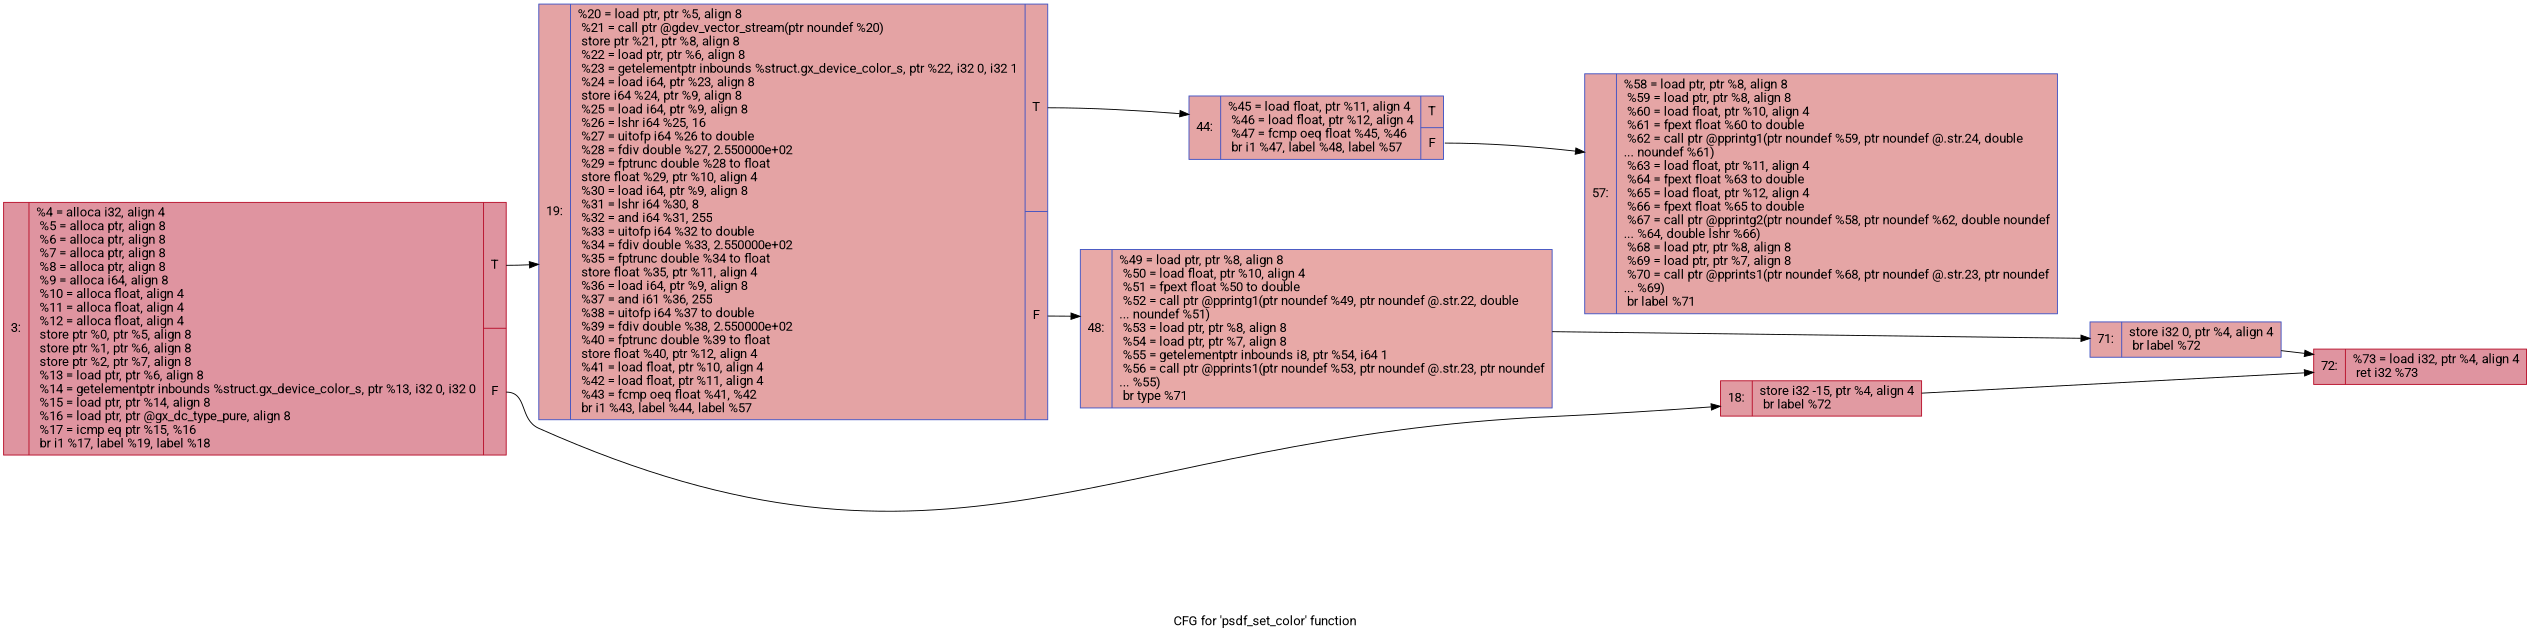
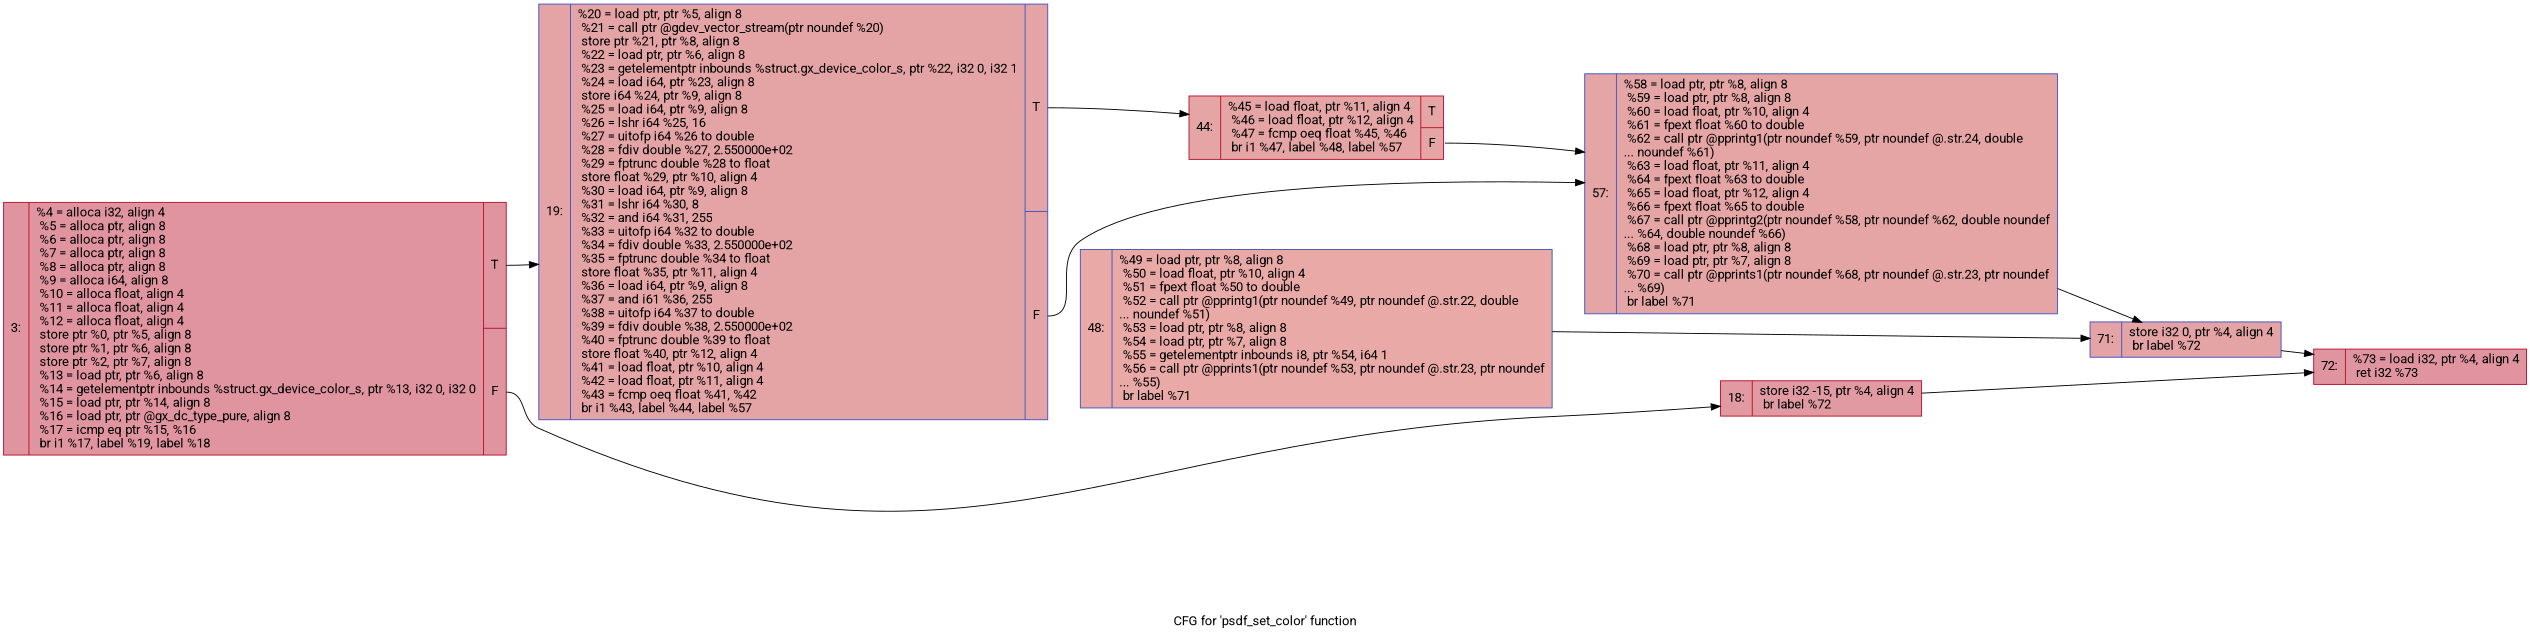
  digraph {
    fontname=Roboto
    label="CFG for 'psdf_set_color' function"
    rankdir=LR
    node [color="#3d50c3ff" fillcolor="#b70d2870" fontname=Roboto shape=record style=filled]
    edge [fontname=Roboto]
    n1 [color="#b70d28ff" label="{3:\l|  %4 = alloca i32, align 4\l  %5 = alloca ptr, align 8\l  %6 = alloca ptr, align 8\l  %7 = alloca ptr, align 8\l  %8 = alloca ptr, align 8\l  %9 = alloca i64, align 8\l  %10 = alloca float, align 4\l  %11 = alloca float, align 4\l  %12 = alloca float, align 4\l  store ptr %0, ptr %5, align 8\l  store ptr %1, ptr %6, align 8\l  store ptr %2, ptr %7, align 8\l  %13 = load ptr, ptr %6, align 8\l  %14 = getelementptr inbounds %struct.gx_device_color_s, ptr %13, i32 0, i32 0\l  %15 = load ptr, ptr %14, align 8\l  %16 = load ptr, ptr @gx_dc_type_pure, align 8\l  %17 = icmp eq ptr %15, %16\l  br i1 %17, label %19, label %18\l|{<s0>T|<s1>F}}"]
    n2 [fillcolor="#c32e3170" label="{19:\l|  %20 = load ptr, ptr %5, align 8\l  %21 = call ptr @gdev_vector_stream(ptr noundef %20)\l  store ptr %21, ptr %8, align 8\l  %22 = load ptr, ptr %6, align 8\l  %23 = getelementptr inbounds %struct.gx_device_color_s, ptr %22, i32 0, i32 1\l  %24 = load i64, ptr %23, align 8\l  store i64 %24, ptr %9, align 8\l  %25 = load i64, ptr %9, align 8\l  %26 = lshr i64 %25, 16\l  %27 = uitofp i64 %26 to double\l  %28 = fdiv double %27, 2.550000e+02\l  %29 = fptrunc double %28 to float\l  store float %29, ptr %10, align 4\l  %30 = load i64, ptr %9, align 8\l  %31 = lshr i64 %30, 8\l  %32 = and i64 %31, 255\l  %33 = uitofp i64 %32 to double\l  %34 = fdiv double %33, 2.550000e+02\l  %35 = fptrunc double %34 to float\l  store float %35, ptr %11, align 4\l  %36 = load i64, ptr %9, align 8\l  %37 = and i61 %36, 255\l  %38 = uitofp i64 %37 to double\l  %39 = fdiv double %38, 2.550000e+02\l  %40 = fptrunc double %39 to float\l  store float %40, ptr %12, align 4\l  %41 = load float, ptr %10, align 4\l  %42 = load float, ptr %11, align 4\l  %43 = fcmp oeq float %41, %42\l  br i1 %43, label %44, label %57\l|{<s0>T|<s1>F}}"]
    n3 [color="#b70d28ff" fillcolor="#bb1b2c70" label="{18:\l|  store i32 -15, ptr %4, align 4\l  br label %72\l}"]
-   n4 [fillcolor="#c5333470" label="{44:\l|  %45 = load float, ptr %11, align 4\l  %46 = load float, ptr %12, align 4\l  %47 = fcmp oeq float %45, %46\l  br i1 %47, label %48, label %57\l|{<s0>T|<s1>F}}"]
-   n5 [fillcolor="#c5333470" label="{57:\l|  %58 = load ptr, ptr %8, align 8\l  %59 = load ptr, ptr %8, align 8\l  %60 = load float, ptr %10, align 4\l  %61 = fpext float %60 to double\l  %62 = call ptr @pprintg1(ptr noundef %59, ptr noundef @.str.24, double\l... noundef %61)\l  %63 = load float, ptr %11, align 4\l  %64 = fpext float %63 to double\l  %65 = load float, ptr %12, align 4\l  %66 = fpext float %65 to double\l  %67 = call ptr @pprintg2(ptr noundef %58, ptr noundef %62, double noundef\l... %64, double lshr %66)\l  %68 = load ptr, ptr %8, align 8\l  %69 = load ptr, ptr %7, align 8\l  %70 = call ptr @pprints1(ptr noundef %68, ptr noundef @.str.23, ptr noundef\l... %69)\l  br label %71\l}"]
+   n4 [color="#b70d28ff" fillcolor="#c5333470" label="{44:\l|  %45 = load float, ptr %11, align 4\l  %46 = load float, ptr %12, align 4\l  %47 = fcmp oeq float %45, %46\l  br i1 %47, label %48, label %57\l|{<s0>T|<s1>F}}"]
+   n5 [fillcolor="#c5333470" label="{57:\l|  %58 = load ptr, ptr %8, align 8\l  %59 = load ptr, ptr %8, align 8\l  %60 = load float, ptr %10, align 4\l  %61 = fpext float %60 to double\l  %62 = call ptr @pprintg1(ptr noundef %59, ptr noundef @.str.24, double\l... noundef %61)\l  %63 = load float, ptr %11, align 4\l  %64 = fpext float %63 to double\l  %65 = load float, ptr %12, align 4\l  %66 = fpext float %65 to double\l  %67 = call ptr @pprintg2(ptr noundef %58, ptr noundef %62, double noundef\l... %64, double noundef %66)\l  %68 = load ptr, ptr %8, align 8\l  %69 = load ptr, ptr %7, align 8\l  %70 = call ptr @pprints1(ptr noundef %68, ptr noundef @.str.23, ptr noundef\l... %69)\l  br label %71\l}"]
    n6 [color="#b70d28ff" label="{72:\l|  %73 = load i32, ptr %4, align 4\l  ret i32 %73\l}"]
    n7 [fillcolor="#c32e3170" label="{71:\l|  store i32 0, ptr %4, align 4\l  br label %72\l}"]
-   n8 [fillcolor="#ca3b3770" label="{48:\l|  %49 = load ptr, ptr %8, align 8\l  %50 = load float, ptr %10, align 4\l  %51 = fpext float %50 to double\l  %52 = call ptr @pprintg1(ptr noundef %49, ptr noundef @.str.22, double\l... noundef %51)\l  %53 = load ptr, ptr %8, align 8\l  %54 = load ptr, ptr %7, align 8\l  %55 = getelementptr inbounds i8, ptr %54, i64 1\l  %56 = call ptr @pprints1(ptr noundef %53, ptr noundef @.str.23, ptr noundef\l... %55)\l  br type %71\l}"]
+   n8 [fillcolor="#ca3b3770" label="{48:\l|  %49 = load ptr, ptr %8, align 8\l  %50 = load float, ptr %10, align 4\l  %51 = fpext float %50 to double\l  %52 = call ptr @pprintg1(ptr noundef %49, ptr noundef @.str.22, double\l... noundef %51)\l  %53 = load ptr, ptr %8, align 8\l  %54 = load ptr, ptr %7, align 8\l  %55 = getelementptr inbounds i8, ptr %54, i64 1\l  %56 = call ptr @pprints1(ptr noundef %53, ptr noundef @.str.23, ptr noundef\l... %55)\l  br label %71\l}"]
    n1 -> n2 [tailport=s0]
    n1 -> n3 [tailport=s1]
    n2 -> n4 [tailport=s0]
-   n2 -> n8 [tailport=s1]
+   n2 -> n5 [tailport=s1]
    n3 -> n6
    n4 -> n5 [tailport=s1]
+   n5 -> n7
    n7 -> n6
    n8 -> n7
  }
